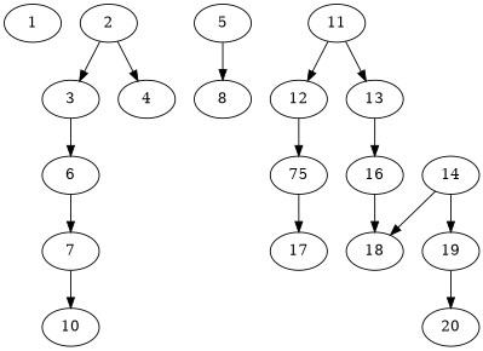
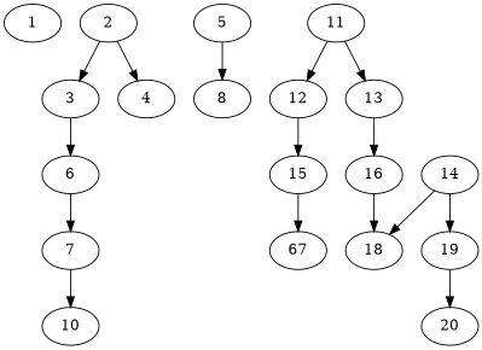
  digraph {
    node [alpha=0.12]
    1 [expect_size=25073664]
    2 [alpha=0.18 expect_size=43604992]
    3 [alpha=0.15 expect_size=39839744]
    4 [alpha=0.14 expect_size=40920064]
    6 [alpha=0.07 expect_size=35533824]
    5 [alpha=0.01 expect_size=16356352]
    8 [alpha=0.20 expect_size=23745536]
    7 [expect_size=30027776]
    10 [alpha=0.02 expect_size=13454336]
    11 [alpha=0.07 expect_size=46963712]
    12 [alpha=0.09 expect_size=28948480]
    13 [alpha=0.00 expect_size=25241600]
-   15 [alpha=0.13 expect_size=46924800 label=75]
+   15 [alpha=0.13 expect_size=46924800]
    16 [alpha=0.07 expect_size=48806912]
-   17 [alpha=0.17 expect_size=17002496]
+   17 [alpha=0.17 expect_size=17002496 label=67]
    14 [expect_size=14332928]
    18 [alpha=0.17 expect_size=46162944]
    19 [expect_size=45220864]
    20 [alpha=0.01 expect_size=10972160]
    2 -> 3
    2 -> 4
    3 -> 6
    6 -> 7
    5 -> 8
    7 -> 10
    11 -> 12
    11 -> 13
    12 -> 15
    13 -> 16
    15 -> 17
    16 -> 18
    14 -> 18
    14 -> 19
    19 -> 20
  }
